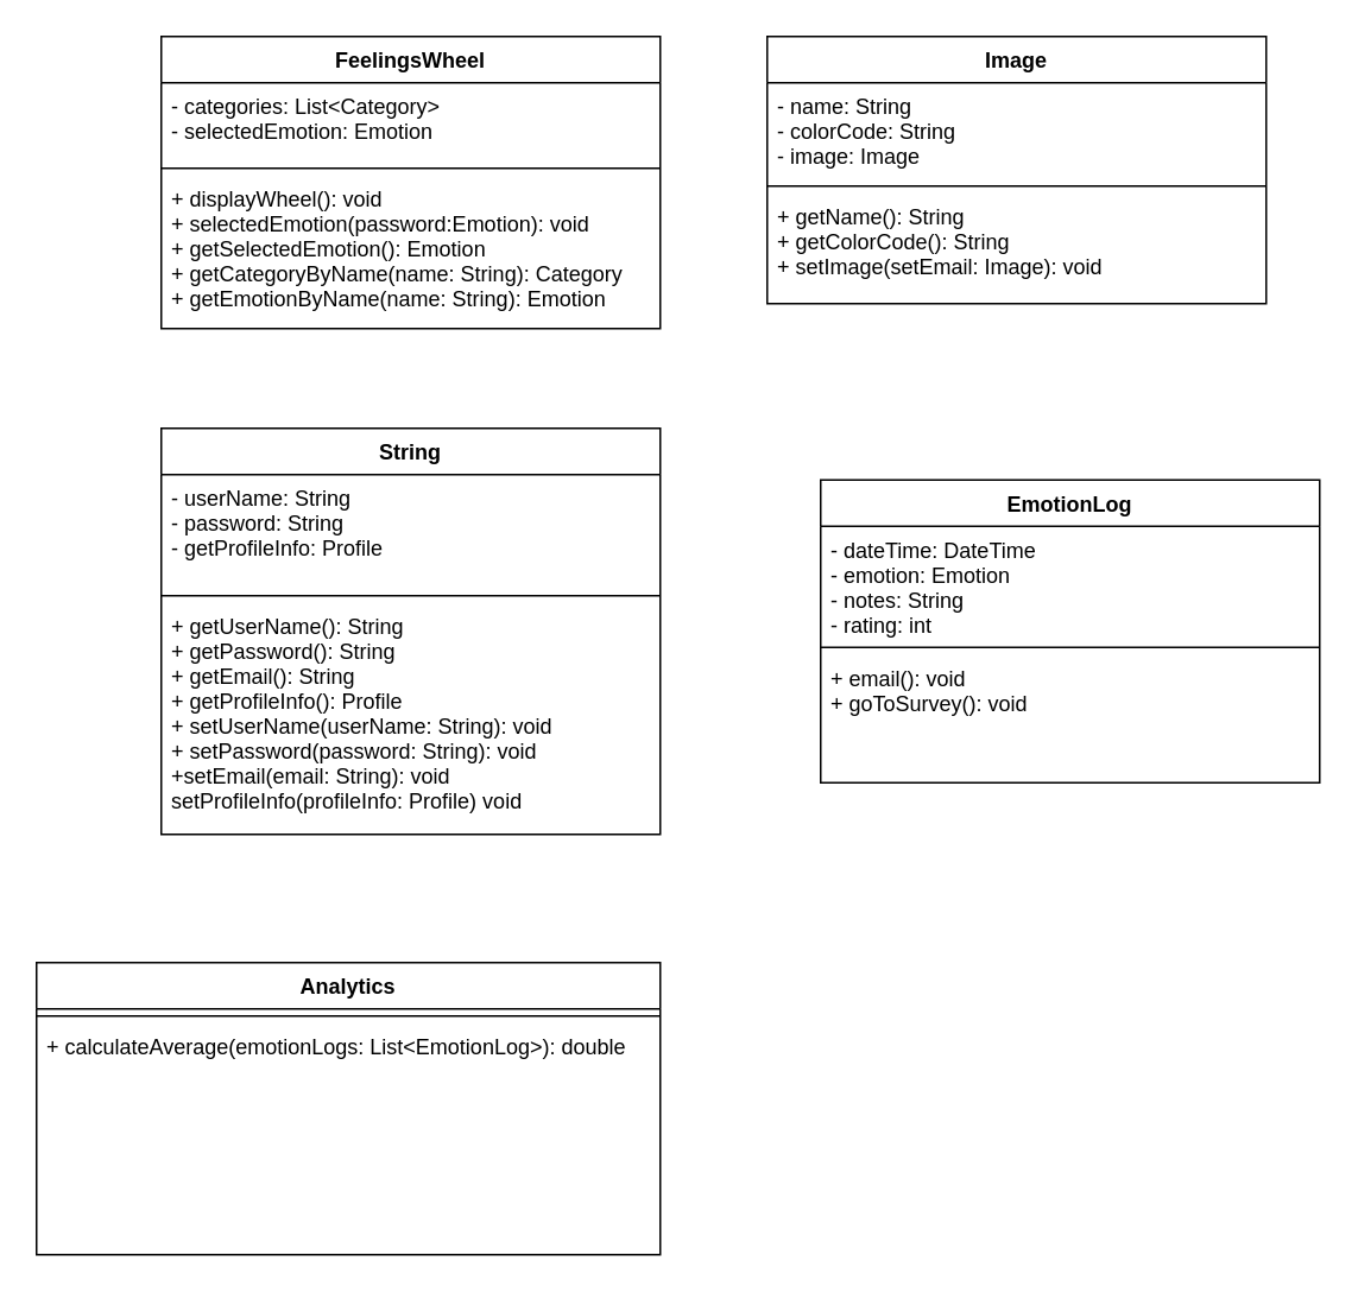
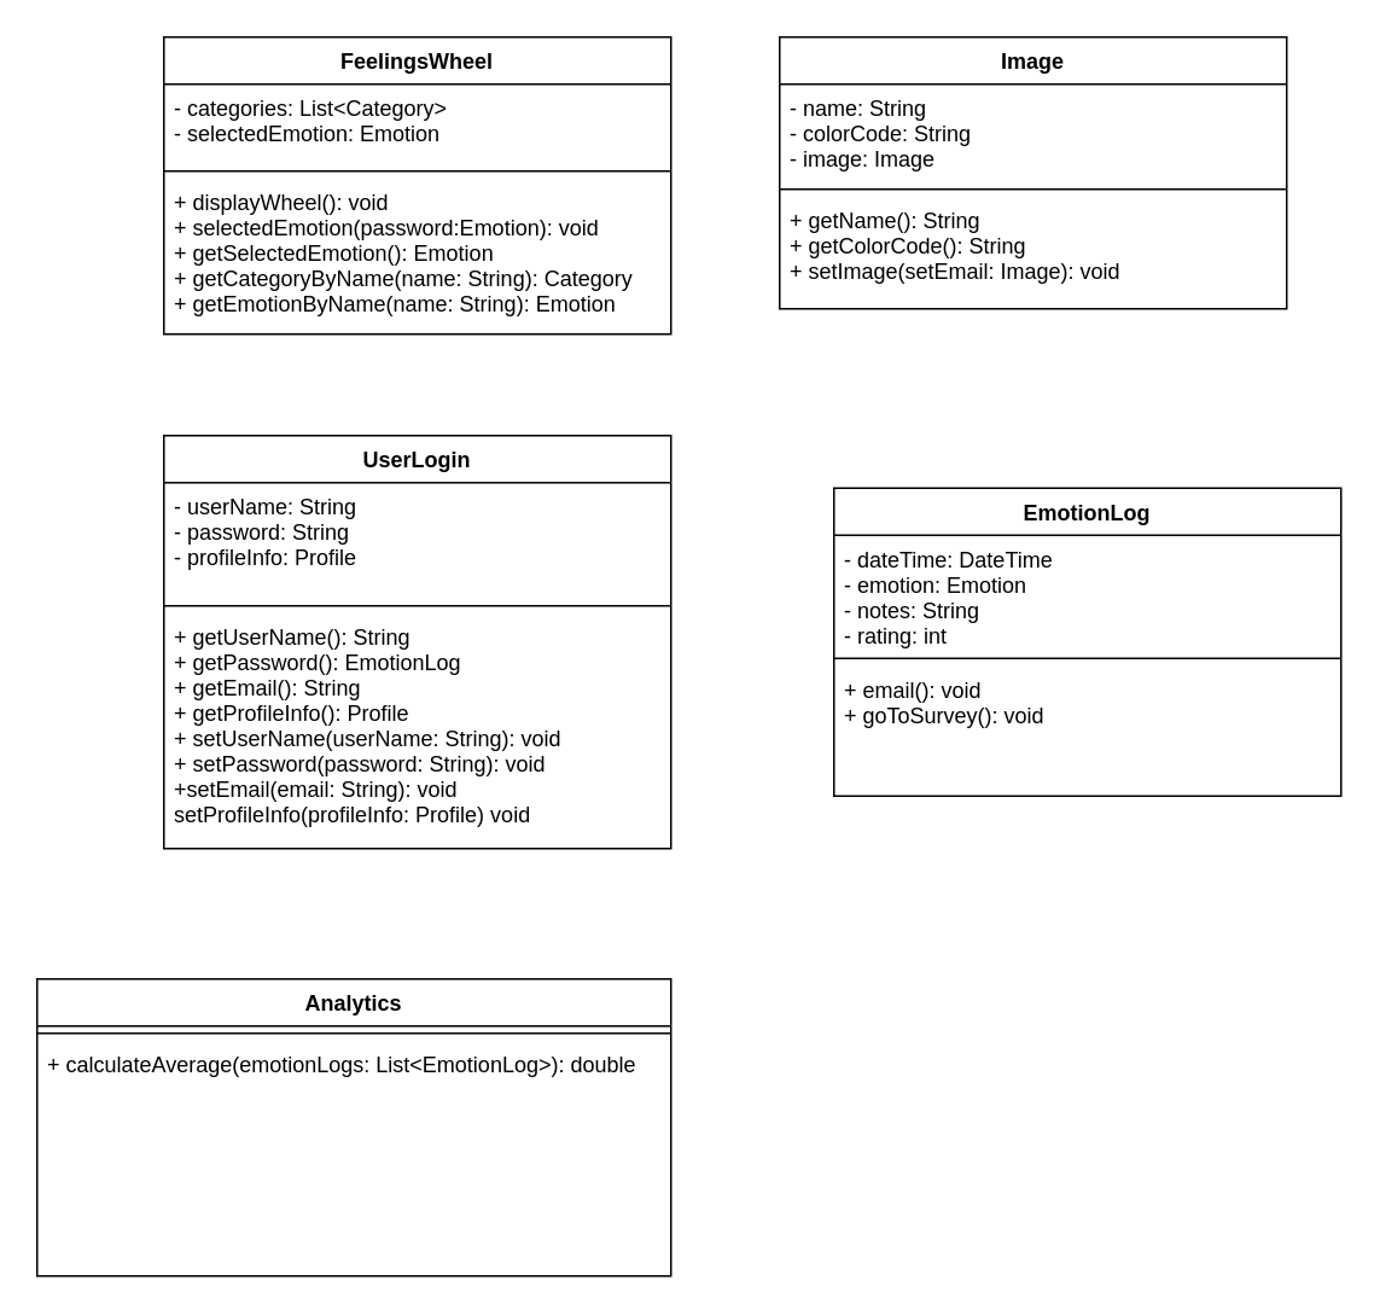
  <mxCell id="0" />
  <mxCell id="1" parent="0" />
  <mxCell id="2" value="FeelingsWheel" style="swimlane;fontStyle=1;align=center;verticalAlign=top;childLayout=stackLayout;horizontal=1;startSize=26;horizontalStack=0;resizeParent=1;resizeParentMax=0;resizeLast=0;collapsible=1;marginBottom=0;" parent="1" vertex="1"><mxGeometry x="90" y="20" width="280" height="164" as="geometry" /></mxCell>
  <mxCell id="3" value="- categories: List&lt;Category&gt;&#10;- selectedEmotion: Emotion" style="text;strokeColor=none;fillColor=none;align=left;verticalAlign=top;spacingLeft=4;spacingRight=4;overflow=hidden;rotatable=0;points=[[0,0.5],[1,0.5]];portConstraint=eastwest;" parent="2" vertex="1"><mxGeometry y="26" width="280" height="44" as="geometry" /></mxCell>
  <mxCell id="4" value="" style="line;strokeWidth=1;fillColor=none;align=left;verticalAlign=middle;spacingTop=-1;spacingLeft=3;spacingRight=3;rotatable=0;labelPosition=right;points=[];portConstraint=eastwest;strokeColor=inherit;" parent="2" vertex="1"><mxGeometry y="70" width="280" height="8" as="geometry" /></mxCell>
  <mxCell id="5" value="+ displayWheel(): void&#10;+ selectedEmotion(password:Emotion): void&#10;+ getSelectedEmotion(): Emotion&#10;+ getCategoryByName(name: String): Category&#10;+ getEmotionByName(name: String): Emotion" style="text;strokeColor=none;fillColor=none;align=left;verticalAlign=top;spacingLeft=4;spacingRight=4;overflow=hidden;rotatable=0;points=[[0,0.5],[1,0.5]];portConstraint=eastwest;" parent="2" vertex="1"><mxGeometry y="78" width="280" height="86" as="geometry" /></mxCell>
  <mxCell id="6" value="Image" style="swimlane;fontStyle=1;align=center;verticalAlign=top;childLayout=stackLayout;horizontal=1;startSize=26;horizontalStack=0;resizeParent=1;resizeParentMax=0;resizeLast=0;collapsible=1;marginBottom=0;" parent="1" vertex="1"><mxGeometry x="430" y="20" width="280" height="150" as="geometry" /></mxCell>
  <mxCell id="7" value="- name: String&#10;- colorCode: String&#10;- image: Image" style="text;strokeColor=none;fillColor=none;align=left;verticalAlign=top;spacingLeft=4;spacingRight=4;overflow=hidden;rotatable=0;points=[[0,0.5],[1,0.5]];portConstraint=eastwest;" parent="6" vertex="1"><mxGeometry y="26" width="280" height="54" as="geometry" /></mxCell>
  <mxCell id="8" value="" style="line;strokeWidth=1;fillColor=none;align=left;verticalAlign=middle;spacingTop=-1;spacingLeft=3;spacingRight=3;rotatable=0;labelPosition=right;points=[];portConstraint=eastwest;strokeColor=inherit;" parent="6" vertex="1"><mxGeometry y="80" width="280" height="8" as="geometry" /></mxCell>
  <mxCell id="9" value="+ getName(): String&#10;+ getColorCode(): String&#10;+ setImage(setEmail: Image): void" style="text;strokeColor=none;fillColor=none;align=left;verticalAlign=top;spacingLeft=4;spacingRight=4;overflow=hidden;rotatable=0;points=[[0,0.5],[1,0.5]];portConstraint=eastwest;" parent="6" vertex="1"><mxGeometry y="88" width="280" height="62" as="geometry" /></mxCell>
- <mxCell id="10" value="String" style="swimlane;fontStyle=1;align=center;verticalAlign=top;childLayout=stackLayout;horizontal=1;startSize=26;horizontalStack=0;resizeParent=1;resizeParentMax=0;resizeLast=0;collapsible=1;marginBottom=0;" parent="1" vertex="1"><mxGeometry x="90" y="240" width="280" height="228" as="geometry" /></mxCell>
- <mxCell id="11" value="- userName: String&#10;- password: String&#10;- getProfileInfo: Profile" style="text;strokeColor=none;fillColor=none;align=left;verticalAlign=top;spacingLeft=4;spacingRight=4;overflow=hidden;rotatable=0;points=[[0,0.5],[1,0.5]];portConstraint=eastwest;" parent="10" vertex="1"><mxGeometry y="26" width="280" height="64" as="geometry" /></mxCell>
+ <mxCell id="10" value="UserLogin" style="swimlane;fontStyle=1;align=center;verticalAlign=top;childLayout=stackLayout;horizontal=1;startSize=26;horizontalStack=0;resizeParent=1;resizeParentMax=0;resizeLast=0;collapsible=1;marginBottom=0;" parent="1" vertex="1"><mxGeometry x="90" y="240" width="280" height="228" as="geometry" /></mxCell>
+ <mxCell id="11" value="- userName: String&#10;- password: String&#10;- profileInfo: Profile" style="text;strokeColor=none;fillColor=none;align=left;verticalAlign=top;spacingLeft=4;spacingRight=4;overflow=hidden;rotatable=0;points=[[0,0.5],[1,0.5]];portConstraint=eastwest;" parent="10" vertex="1"><mxGeometry y="26" width="280" height="64" as="geometry" /></mxCell>
  <mxCell id="12" value="" style="line;strokeWidth=1;fillColor=none;align=left;verticalAlign=middle;spacingTop=-1;spacingLeft=3;spacingRight=3;rotatable=0;labelPosition=right;points=[];portConstraint=eastwest;strokeColor=inherit;" parent="10" vertex="1"><mxGeometry y="90" width="280" height="8" as="geometry" /></mxCell>
- <mxCell id="13" value="+ getUserName(): String&#10;+ getPassword(): String&#10;+ getEmail(): String&#10;+ getProfileInfo(): Profile&#10;+ setUserName(userName: String): void&#10;+ setPassword(password: String): void&#10;+setEmail(email: String): void&#10;setProfileInfo(profileInfo: Profile) void" style="text;strokeColor=none;fillColor=none;align=left;verticalAlign=top;spacingLeft=4;spacingRight=4;overflow=hidden;rotatable=0;points=[[0,0.5],[1,0.5]];portConstraint=eastwest;" parent="10" vertex="1"><mxGeometry y="98" width="280" height="130" as="geometry" /></mxCell>
+ <mxCell id="13" value="+ getUserName(): String&#10;+ getPassword(): EmotionLog&#10;+ getEmail(): String&#10;+ getProfileInfo(): Profile&#10;+ setUserName(userName: String): void&#10;+ setPassword(password: String): void&#10;+setEmail(email: String): void&#10;setProfileInfo(profileInfo: Profile) void" style="text;strokeColor=none;fillColor=none;align=left;verticalAlign=top;spacingLeft=4;spacingRight=4;overflow=hidden;rotatable=0;points=[[0,0.5],[1,0.5]];portConstraint=eastwest;" parent="10" vertex="1"><mxGeometry y="98" width="280" height="130" as="geometry" /></mxCell>
  <mxCell id="14" value="Analytics" style="swimlane;fontStyle=1;align=center;verticalAlign=top;childLayout=stackLayout;horizontal=1;startSize=26;horizontalStack=0;resizeParent=1;resizeParentMax=0;resizeLast=0;collapsible=1;marginBottom=0;" parent="1" vertex="1"><mxGeometry x="20" y="540" width="350" height="164" as="geometry" /></mxCell>
  <mxCell id="15" value="" style="line;strokeWidth=1;fillColor=none;align=left;verticalAlign=middle;spacingTop=-1;spacingLeft=3;spacingRight=3;rotatable=0;labelPosition=right;points=[];portConstraint=eastwest;strokeColor=inherit;" parent="14" vertex="1"><mxGeometry y="26" width="350" height="8" as="geometry" /></mxCell>
  <mxCell id="16" value="+ calculateAverage(emotionLogs: List&lt;EmotionLog&gt;): double" style="text;strokeColor=none;fillColor=none;align=left;verticalAlign=top;spacingLeft=4;spacingRight=4;overflow=hidden;rotatable=0;points=[[0,0.5],[1,0.5]];portConstraint=eastwest;" parent="14" vertex="1"><mxGeometry y="34" width="350" height="130" as="geometry" /></mxCell>
  <mxCell id="17" value="EmotionLog" style="swimlane;fontStyle=1;align=center;verticalAlign=top;childLayout=stackLayout;horizontal=1;startSize=26;horizontalStack=0;resizeParent=1;resizeParentMax=0;resizeLast=0;collapsible=1;marginBottom=0;" parent="1" vertex="1"><mxGeometry x="460" y="269" width="280" height="170" as="geometry" /></mxCell>
  <mxCell id="18" value="- dateTime: DateTime&#10;- emotion: Emotion&#10;- notes: String&#10;- rating: int" style="text;strokeColor=none;fillColor=none;align=left;verticalAlign=top;spacingLeft=4;spacingRight=4;overflow=hidden;rotatable=0;points=[[0,0.5],[1,0.5]];portConstraint=eastwest;" parent="17" vertex="1"><mxGeometry y="26" width="280" height="64" as="geometry" /></mxCell>
  <mxCell id="19" value="" style="line;strokeWidth=1;fillColor=none;align=left;verticalAlign=middle;spacingTop=-1;spacingLeft=3;spacingRight=3;rotatable=0;labelPosition=right;points=[];portConstraint=eastwest;strokeColor=inherit;" parent="17" vertex="1"><mxGeometry y="90" width="280" height="8" as="geometry" /></mxCell>
  <mxCell id="20" value="+ email(): void&#10;+ goToSurvey(): void" style="text;strokeColor=none;fillColor=none;align=left;verticalAlign=top;spacingLeft=4;spacingRight=4;overflow=hidden;rotatable=0;points=[[0,0.5],[1,0.5]];portConstraint=eastwest;" parent="17" vertex="1"><mxGeometry y="98" width="280" height="72" as="geometry" /></mxCell>
